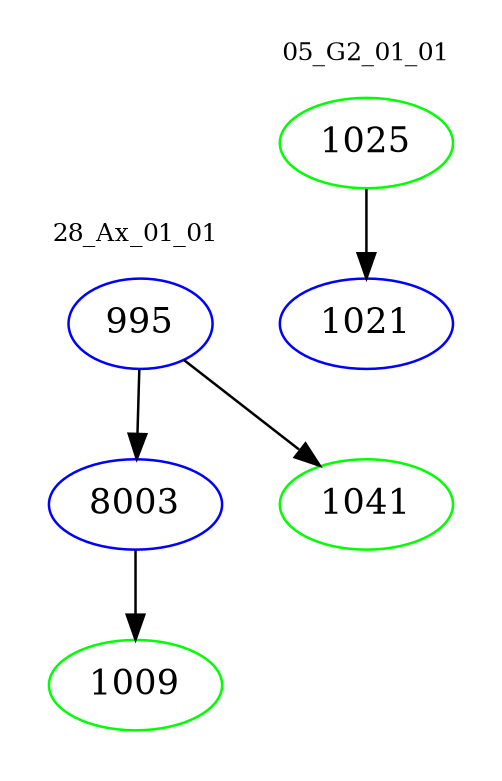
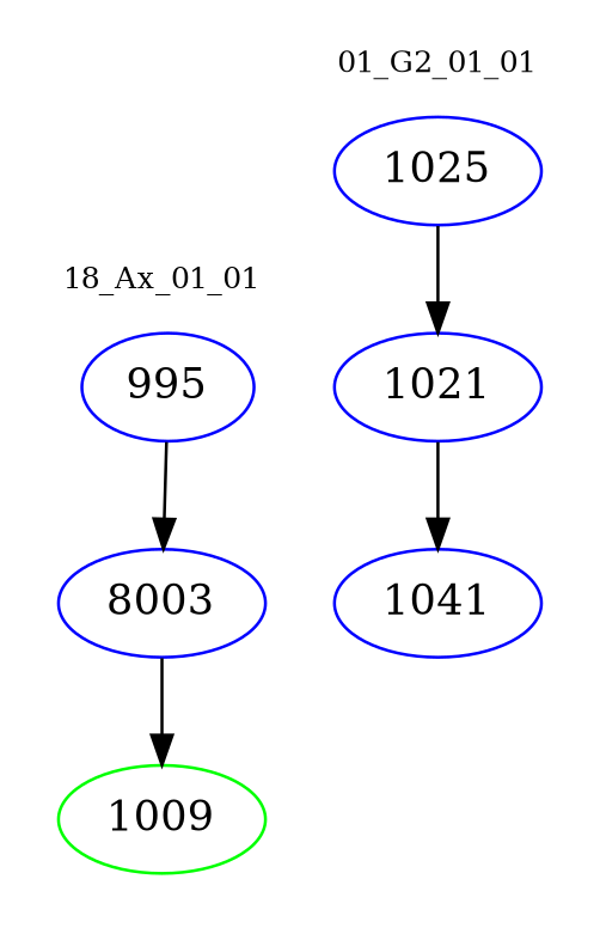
  digraph {
    node [color=blue]
    edge [color=black]
    n1 [label=995]
    n2 [label=8003]
    n3 [color=green label=1009]
-   n4 [color=green label=1025]
+   n4 [label=1025]
    n5 [label=1021]
-   n6 [color=green label=1041]
+   n6 [label=1041]
    subgraph cluster_1 {
      color=white
      fontsize=10
-     label="28_Ax_01_01"
+     label="18_Ax_01_01"
      n1
      n2
      n3
    }
    subgraph cluster_2 {
      color=white
      fontsize=10
-     label="05_G2_01_01"
+     label="01_G2_01_01"
      n4
      n5
      n6
    }
    n1 -> n2
    n2 -> n3
    n4 -> n5
-   n1 -> n6
+   n5 -> n6
  }
